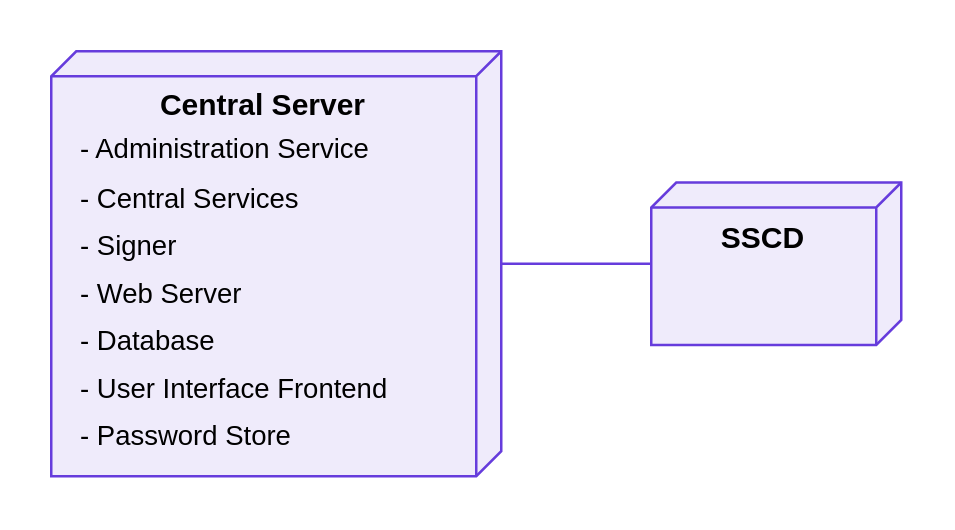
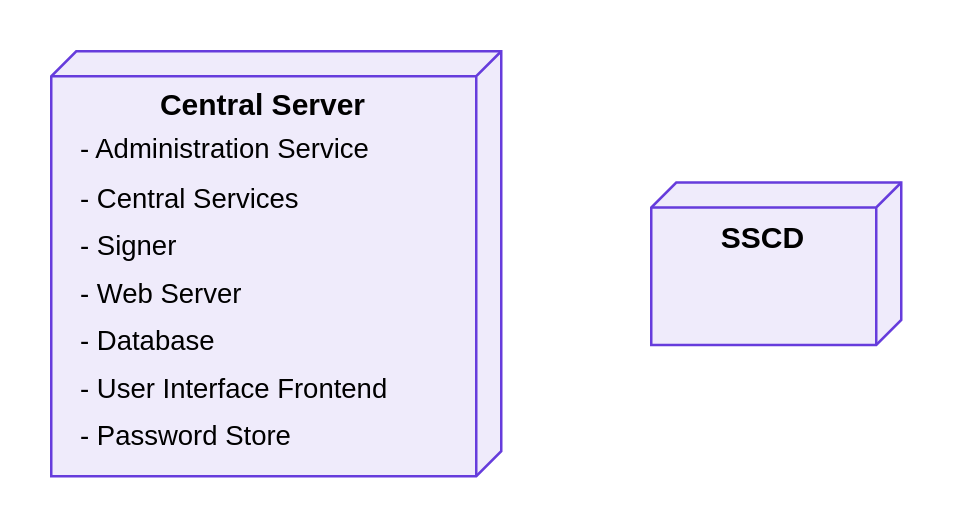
  <mxCell id="0" />
  <mxCell id="1" parent="0" />
- <mxCell id="2" style="edgeStyle=none;curved=1;rounded=0;orthogonalLoop=1;jettySize=auto;html=1;fontSize=12;startSize=8;endSize=8;endArrow=none;endFill=0;strokeColor=#663CDC;" edge="1" parent="1" source="3" target="4"><mxGeometry relative="1" as="geometry" /></mxCell>
  <mxCell id="3" value="&lt;span&gt;Central Server&lt;/span&gt;" style="verticalAlign=top;align=center;spacingTop=8;spacingLeft=2;spacingRight=12;shape=cube;size=10;direction=south;fontStyle=1;html=1;whiteSpace=wrap;fontSize=12;fillColor=#EFEBFB;strokeColor=#663CDC;" vertex="1" parent="1"><mxGeometry x="20" y="20" width="180" height="170" as="geometry" /></mxCell>
  <mxCell id="4" value="SSCD" style="verticalAlign=top;align=center;spacingTop=8;spacingLeft=2;spacingRight=12;shape=cube;size=10;direction=south;fontStyle=1;html=1;whiteSpace=wrap;fontSize=12;fillColor=#EFEBFB;strokeColor=#663CDC;" vertex="1" parent="1"><mxGeometry x="260" y="72.5" width="100" height="65" as="geometry" /></mxCell>
  <mxCell id="5" value="&lt;blockquote style=&quot;margin: 0 0 0 40px; border: none; padding: 0px;&quot;&gt;&lt;/blockquote&gt;&lt;span style=&quot;background-color: initial; font-size: 11px;&quot;&gt;- Administration Service&lt;/span&gt;&lt;br&gt;&lt;blockquote style=&quot;margin: 0 0 0 40px; border: none; padding: 0px;&quot;&gt;&lt;/blockquote&gt;&lt;span style=&quot;background-color: initial; font-size: 11px;&quot;&gt;- Central Services&lt;/span&gt;&lt;br&gt;&lt;blockquote style=&quot;margin: 0 0 0 40px; border: none; padding: 0px;&quot;&gt;&lt;/blockquote&gt;&lt;span style=&quot;background-color: initial; font-size: 11px;&quot;&gt;- Signer&lt;/span&gt;&lt;br&gt;&lt;blockquote style=&quot;margin: 0 0 0 40px; border: none; padding: 0px;&quot;&gt;&lt;/blockquote&gt;&lt;span style=&quot;background-color: initial; font-size: 11px;&quot;&gt;- Web Server&lt;/span&gt;&lt;br&gt;&lt;blockquote style=&quot;margin: 0 0 0 40px; border: none; padding: 0px;&quot;&gt;&lt;/blockquote&gt;&lt;span style=&quot;background-color: initial; font-size: 11px;&quot;&gt;- Database&lt;/span&gt;&lt;br&gt;&lt;blockquote style=&quot;margin: 0 0 0 40px; border: none; padding: 0px;&quot;&gt;&lt;/blockquote&gt;&lt;span style=&quot;background-color: initial; font-size: 11px;&quot;&gt;- User Interface Frontend&lt;/span&gt;&lt;br&gt;&lt;span style=&quot;font-size: 11px; background-color: initial;&quot;&gt;- Password Store&lt;/span&gt;" style="text;html=1;strokeColor=none;fillColor=none;align=left;verticalAlign=middle;whiteSpace=wrap;rounded=0;fontSize=16;" vertex="1" parent="1"><mxGeometry x="30" y="50" width="160" height="130" as="geometry" /></mxCell>
